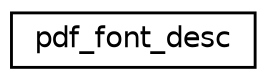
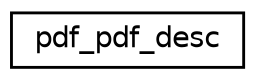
  digraph {
    rankdir=LR
-   n1 [color=black fillcolor=white fontname=Helvetica fontsize=10 height=0.2 label=pdf_font_desc shape=record style=filled width=0.4]
+   n1 [color=black fillcolor=white fontname=Helvetica fontsize=10 height=0.2 label=pdf_pdf_desc shape=record style=filled width=0.4]
  }
